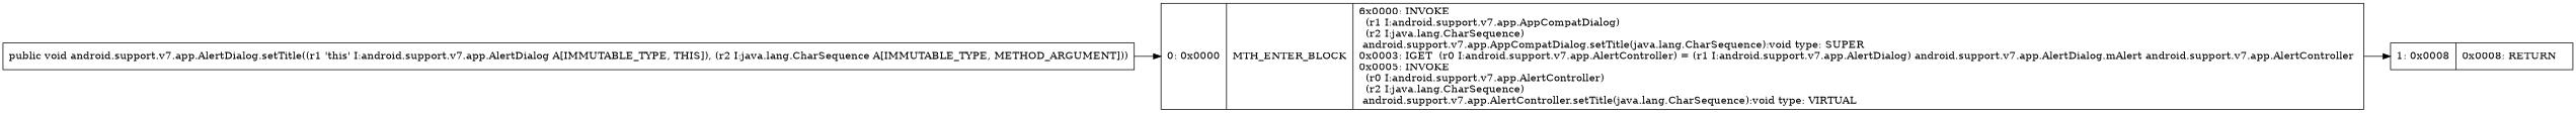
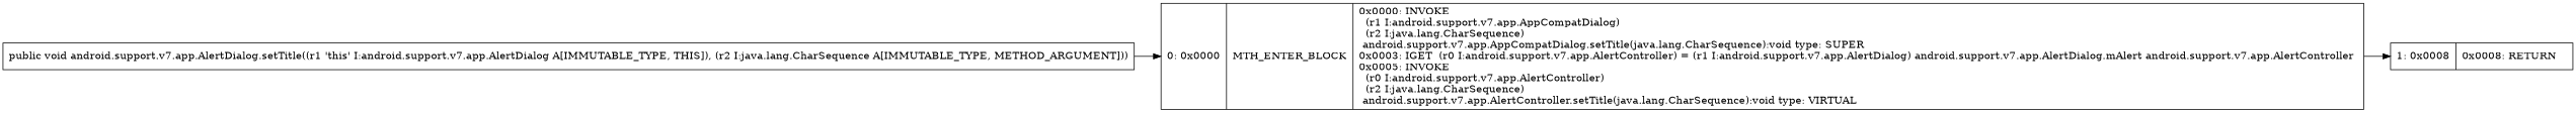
  digraph {
    rankdir=LR
    node [shape=record]
-   n1 [label="{0\:\ 0x0000|MTH_ENTER_BLOCK\l|6x0000: INVOKE  \l  (r1 I:android.support.v7.app.AppCompatDialog)\l  (r2 I:java.lang.CharSequence)\l android.support.v7.app.AppCompatDialog.setTitle(java.lang.CharSequence):void type: SUPER \l0x0003: IGET  (r0 I:android.support.v7.app.AlertController) = (r1 I:android.support.v7.app.AlertDialog) android.support.v7.app.AlertDialog.mAlert android.support.v7.app.AlertController \l0x0005: INVOKE  \l  (r0 I:android.support.v7.app.AlertController)\l  (r2 I:java.lang.CharSequence)\l android.support.v7.app.AlertController.setTitle(java.lang.CharSequence):void type: VIRTUAL \l}"]
+   n1 [label="{0\:\ 0x0000|MTH_ENTER_BLOCK\l|0x0000: INVOKE  \l  (r1 I:android.support.v7.app.AppCompatDialog)\l  (r2 I:java.lang.CharSequence)\l android.support.v7.app.AppCompatDialog.setTitle(java.lang.CharSequence):void type: SUPER \l0x0003: IGET  (r0 I:android.support.v7.app.AlertController) = (r1 I:android.support.v7.app.AlertDialog) android.support.v7.app.AlertDialog.mAlert android.support.v7.app.AlertController \l0x0005: INVOKE  \l  (r0 I:android.support.v7.app.AlertController)\l  (r2 I:java.lang.CharSequence)\l android.support.v7.app.AlertController.setTitle(java.lang.CharSequence):void type: VIRTUAL \l}"]
    n2 [label="{1\:\ 0x0008|0x0008: RETURN   \l}"]
    n3 [label="{public void android.support.v7.app.AlertDialog.setTitle((r1 'this' I:android.support.v7.app.AlertDialog A[IMMUTABLE_TYPE, THIS]), (r2 I:java.lang.CharSequence A[IMMUTABLE_TYPE, METHOD_ARGUMENT])) }"]
    n1 -> n2
    n3 -> n1
  }
